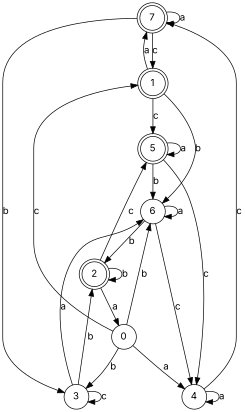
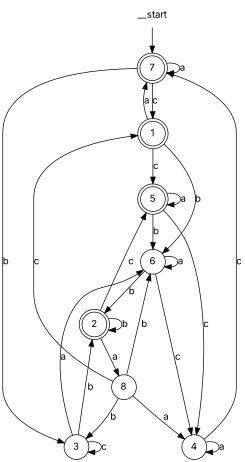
  digraph {
    fontname=Inter
    node [fontname=Inter shape=doublecircle]
    edge [fontname=Inter]
+   __start [shape=none]
    n2 [label=7]
    n3 [label=1]
    n4 [label=3 shape=circle]
    n5 [label=6 shape=circle]
    n6 [label=5]
    n7 [label=2]
-   n8 [label=0 shape=circle]
+   n8 [label=8 shape=circle]
    n9 [label=4 shape=circle]
+   __start -> n2
    n2 -> n2 [label=a]
    n2 -> n3 [label=c]
    n2 -> n4 [label=b]
    n3 -> n2 [label=a]
    n3 -> n5 [label=b]
    n3 -> n6 [label=c]
    n4 -> n4 [label=c]
    n4 -> n5 [label=a]
    n4 -> n7 [label=b]
    n5 -> n5 [label=a]
    n5 -> n7 [label=b]
    n5 -> n9 [label=c]
    n6 -> n5 [label=b]
    n6 -> n6 [label=a]
    n6 -> n9 [label=c]
    n7 -> n6 [label=c]
    n7 -> n7 [label=b]
    n7 -> n8 [label=a]
    n8 -> n3 [label=c]
    n8 -> n4 [label=b]
    n8 -> n5 [label=b]
    n8 -> n9 [label=a]
    n9 -> n2 [label=c]
    n9 -> n9 [label=a]
  }
